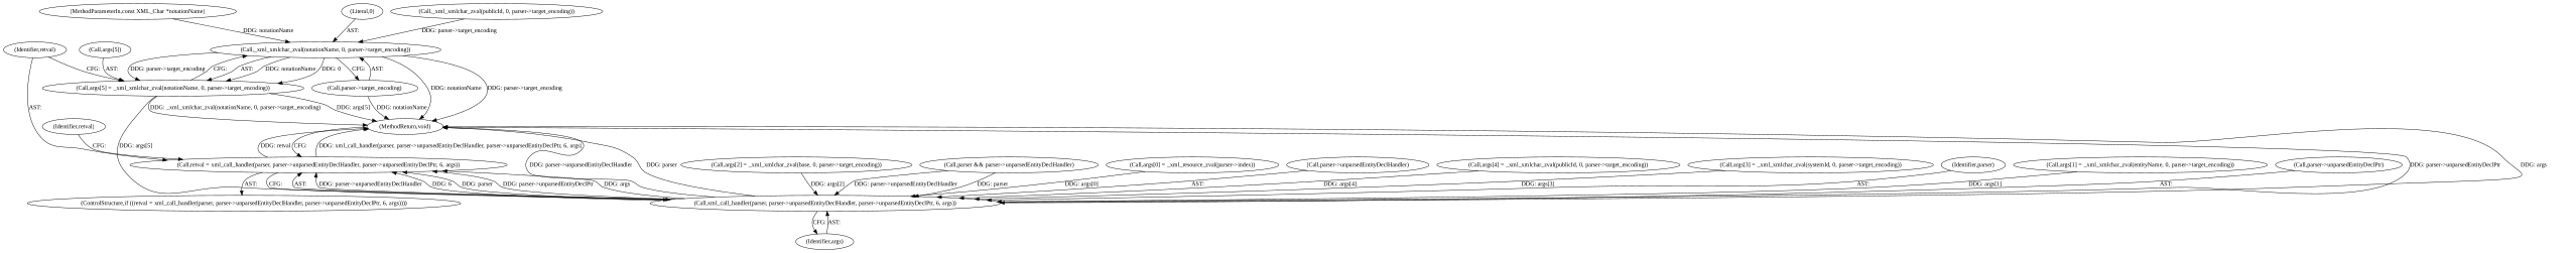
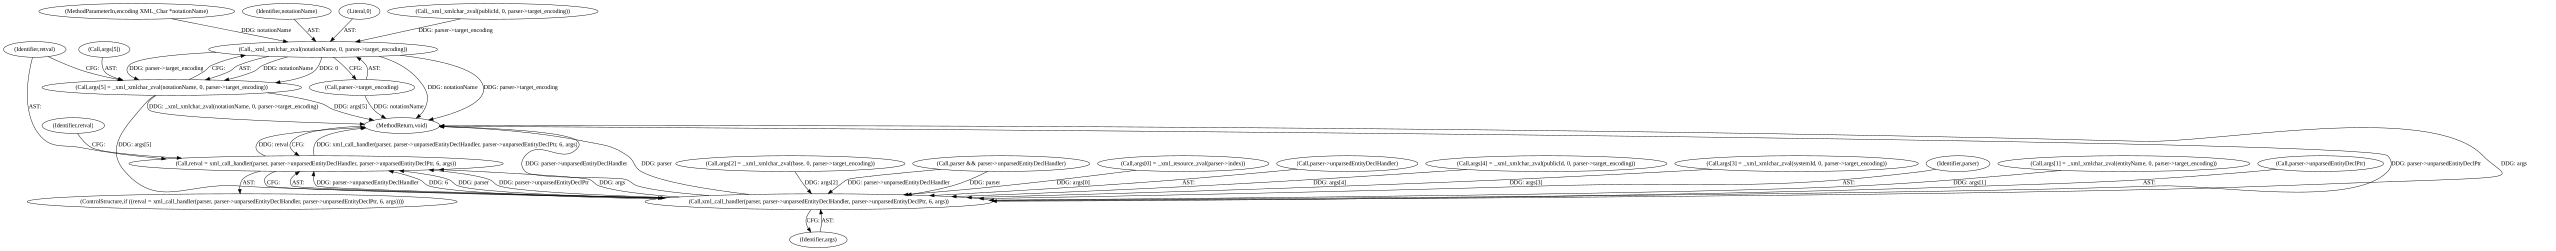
  digraph {
    fontname="Liberation Serif"
    node [fontname="Liberation Serif"]
    edge [fontname="Liberation Serif"]
-   n1 [label="(MethodParameterIn,const XML_Char *notationName)"]
+   n1 [label="(MethodParameterIn,encoding XML_Char *notationName)"]
    n2 [label="(Call,_xml_xmlchar_zval(notationName, 0, parser->target_encoding))"]
    n3 [label="(MethodReturn,void)"]
    n4 [label="(Call,args[5] = _xml_xmlchar_zval(notationName, 0, parser->target_encoding))"]
    n5 [label="(Call,parser->target_encoding)"]
    n6 [label="(Call,retval = xml_call_handler(parser, parser->unparsedEntityDeclHandler, parser->unparsedEntityDeclPtr, 6, args))"]
    n7 [label="(Call,xml_call_handler(parser, parser->unparsedEntityDeclHandler, parser->unparsedEntityDeclPtr, 6, args))"]
    n8 [label="(Identifier,args)"]
    n9 [label="(ControlStructure,if ((retval = xml_call_handler(parser, parser->unparsedEntityDeclHandler, parser->unparsedEntityDeclPtr, 6, args))))"]
    n10 [label="(Call,args[2] = _xml_xmlchar_zval(base, 0, parser->target_encoding))"]
    n11 [label="(Identifier,retval)"]
    n12 [label="(Call,parser && parser->unparsedEntityDeclHandler)"]
    n13 [label="(Call,args[0] = _xml_resource_zval(parser->index))"]
    n14 [label="(Call,parser->unparsedEntityDeclHandler)"]
    n15 [label="(Call,args[4] = _xml_xmlchar_zval(publicId, 0, parser->target_encoding))"]
+   n16 [label="(Identifier,notationName)"]
    n17 [label="(Literal,0)"]
    n18 [label="(Call,args[3] = _xml_xmlchar_zval(systemId, 0, parser->target_encoding))"]
    n19 [label="(Identifier,parser)"]
    n20 [label="(Call,_xml_xmlchar_zval(publicId, 0, parser->target_encoding))"]
    n21 [label="(Call,args[1] = _xml_xmlchar_zval(entityName, 0, parser->target_encoding))"]
    n22 [label="(Identifier,retval)"]
    n23 [label="(Call,parser->unparsedEntityDeclPtr)"]
    n24 [label="(Call,args[5])"]
    n1 -> n2 [label="DDG: notationName"]
    n2 -> n3 [label="DDG: notationName"]
    n2 -> n3 [label="DDG: parser->target_encoding"]
    n2 -> n4 [label="AST: "]
    n2 -> n4 [label="DDG: notationName"]
    n2 -> n4 [label="DDG: 0"]
    n2 -> n4 [label="DDG: parser->target_encoding"]
    n2 -> n5 [label="CFG: "]
    n3 -> n6 [label="CFG: "]
    n4 -> n2 [label="CFG: "]
    n4 -> n3 [label="DDG: args[5]"]
    n4 -> n3 [label="DDG: _xml_xmlchar_zval(notationName, 0, parser->target_encoding)"]
    n4 -> n7 [label="DDG: args[5]"]
    n5 -> n2 [label="AST: "]
    n5 -> n3 [label="DDG: notationName"]
    n6 -> n3 [label="DDG: xml_call_handler(parser, parser->unparsedEntityDeclHandler, parser->unparsedEntityDeclPtr, 6, args)"]
    n6 -> n3 [label="DDG: retval"]
    n6 -> n7 [label="CFG: "]
    n6 -> n9 [label="AST: "]
    n7 -> n3 [label="DDG: parser->unparsedEntityDeclHandler"]
    n7 -> n3 [label="DDG: parser"]
    n7 -> n3 [label="DDG: parser->unparsedEntityDeclPtr"]
    n7 -> n3 [label="DDG: args"]
    n7 -> n6 [label="AST: "]
    n7 -> n6 [label="DDG: parser->unparsedEntityDeclHandler"]
    n7 -> n6 [label="DDG: 6"]
    n7 -> n6 [label="DDG: parser"]
    n7 -> n6 [label="DDG: parser->unparsedEntityDeclPtr"]
    n7 -> n6 [label="DDG: args"]
    n7 -> n8 [label="CFG: "]
    n8 -> n7 [label="AST: "]
    n10 -> n7 [label="DDG: args[2]"]
    n11 -> n4 [label="CFG: "]
    n11 -> n6 [label="AST: "]
    n12 -> n7 [label="DDG: parser"]
    n12 -> n7 [label="DDG: parser->unparsedEntityDeclHandler"]
    n13 -> n7 [label="DDG: args[0]"]
    n14 -> n7 [label="AST: "]
    n15 -> n7 [label="DDG: args[4]"]
+   n16 -> n2 [label="AST: "]
    n17 -> n2 [label="AST: "]
    n18 -> n7 [label="DDG: args[3]"]
    n19 -> n7 [label="AST: "]
    n20 -> n2 [label="DDG: parser->target_encoding"]
    n21 -> n7 [label="DDG: args[1]"]
    n22 -> n6 [label="CFG: "]
    n23 -> n7 [label="AST: "]
    n24 -> n4 [label="AST: "]
  }
